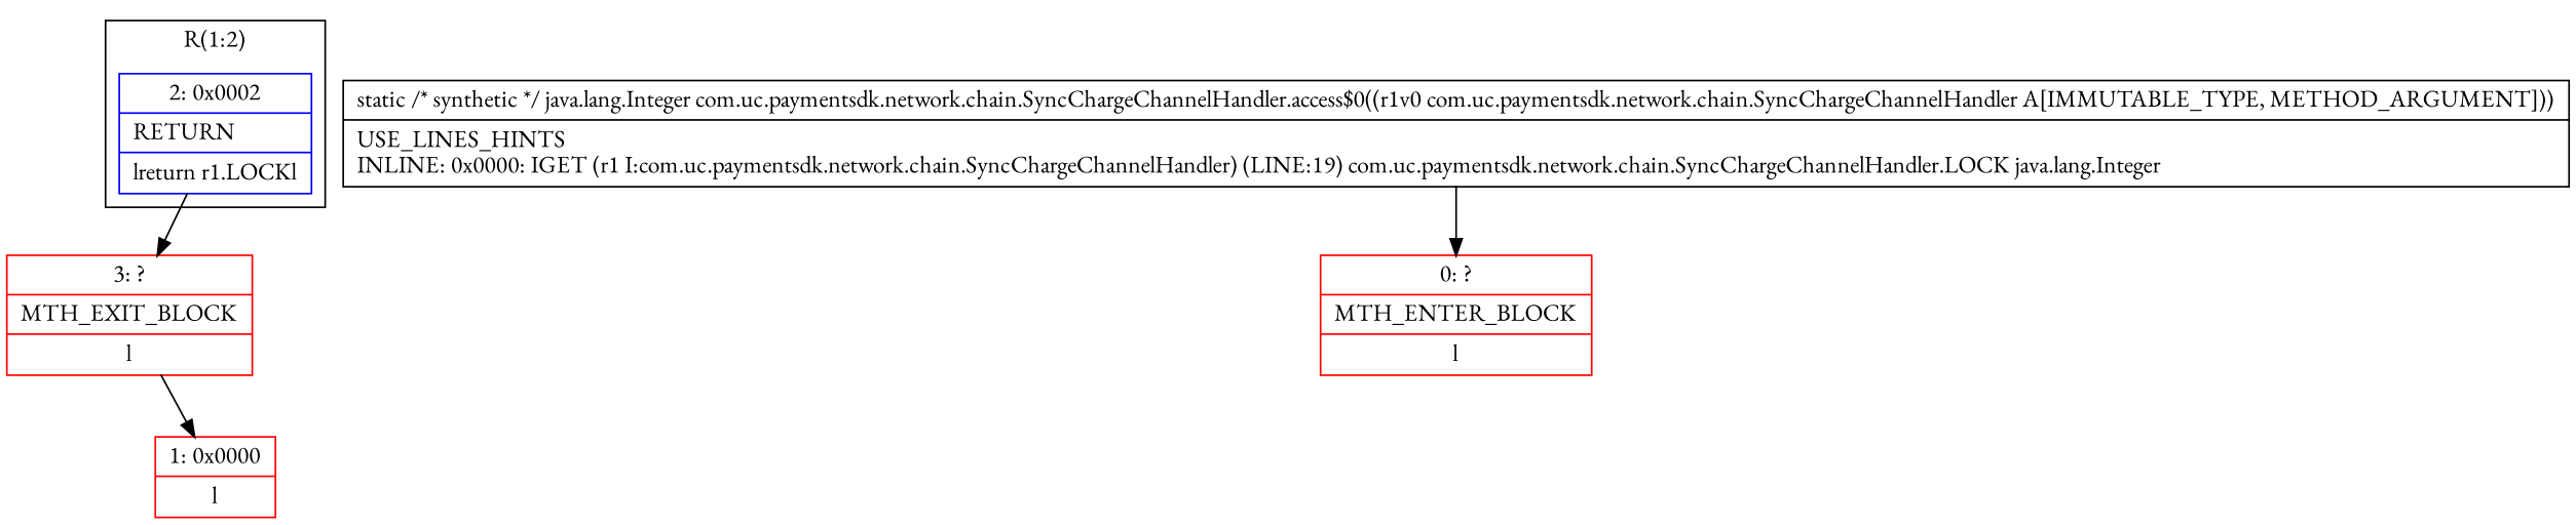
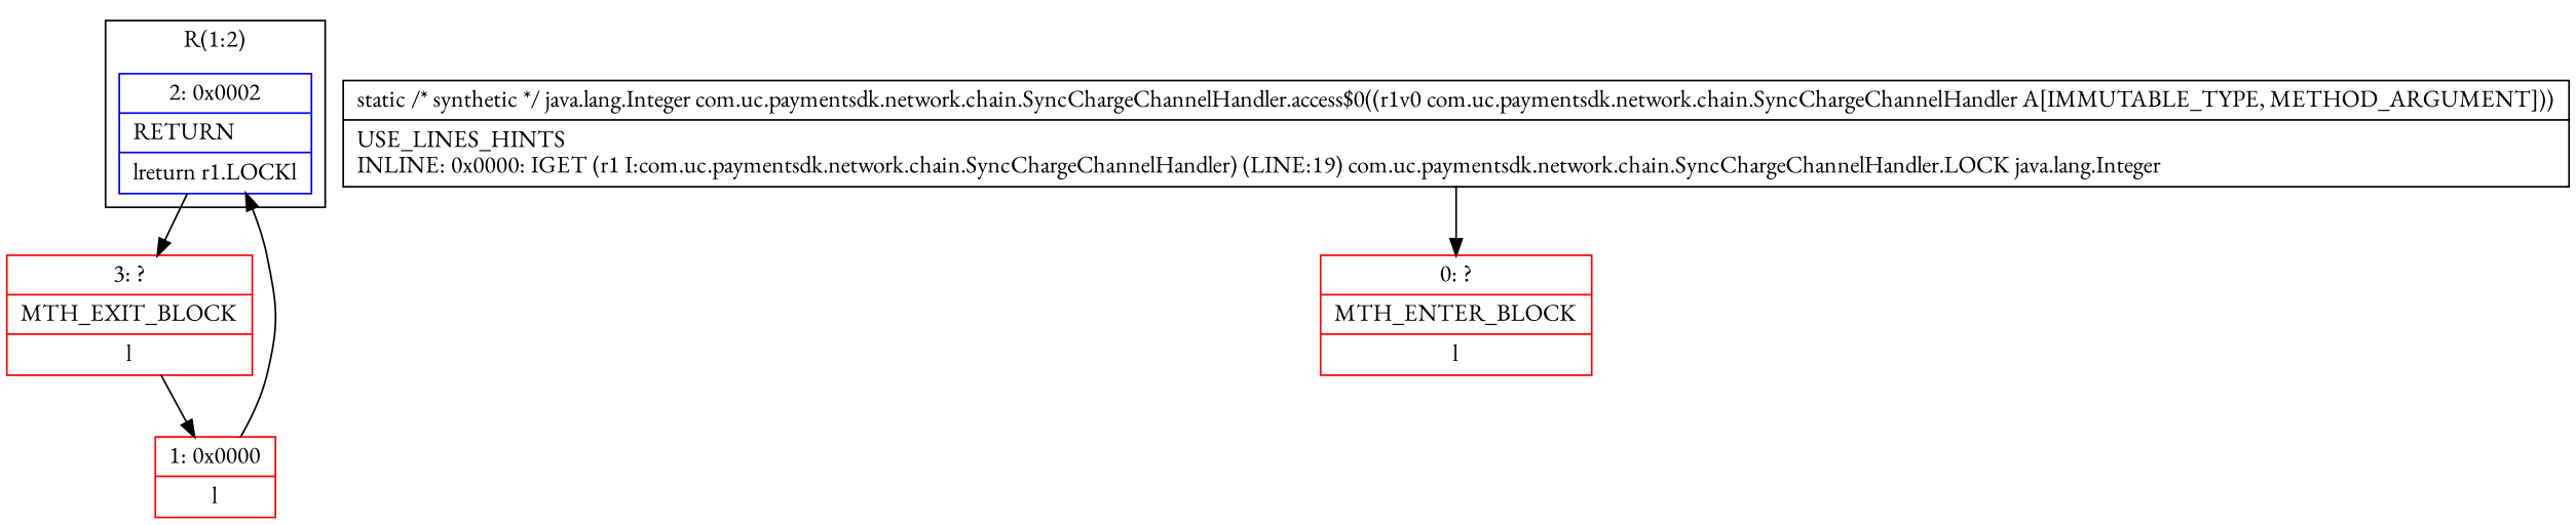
  digraph {
    fontname="EB Garamond"
    node [color=red fontname="EB Garamond" shape=record]
    edge [fontname="EB Garamond"]
    n1 [color=blue label="{2\:\ 0x0002|RETURN\l|lreturn r1.LOCKl}"]
    n2 [label="{3\:\ ?|MTH_EXIT_BLOCK\l|l}"]
    n3 [label="{1\:\ 0x0000|l}"]
    n4 [label="{0\:\ ?|MTH_ENTER_BLOCK\l|l}"]
    n5 [label="{static \/* synthetic *\/ java.lang.Integer com.uc.paymentsdk.network.chain.SyncChargeChannelHandler.access$0((r1v0 com.uc.paymentsdk.network.chain.SyncChargeChannelHandler A[IMMUTABLE_TYPE, METHOD_ARGUMENT]))  | USE_LINES_HINTS\lINLINE: 0x0000: IGET (r1 I:com.uc.paymentsdk.network.chain.SyncChargeChannelHandler) (LINE:19) com.uc.paymentsdk.network.chain.SyncChargeChannelHandler.LOCK java.lang.Integer\l}" color=""]
    subgraph cluster_1 {
      label="R(1:2)"
      n1
    }
    n1 -> n2
    n2 -> n3
+   n3 -> n1
    n5 -> n4
  }
